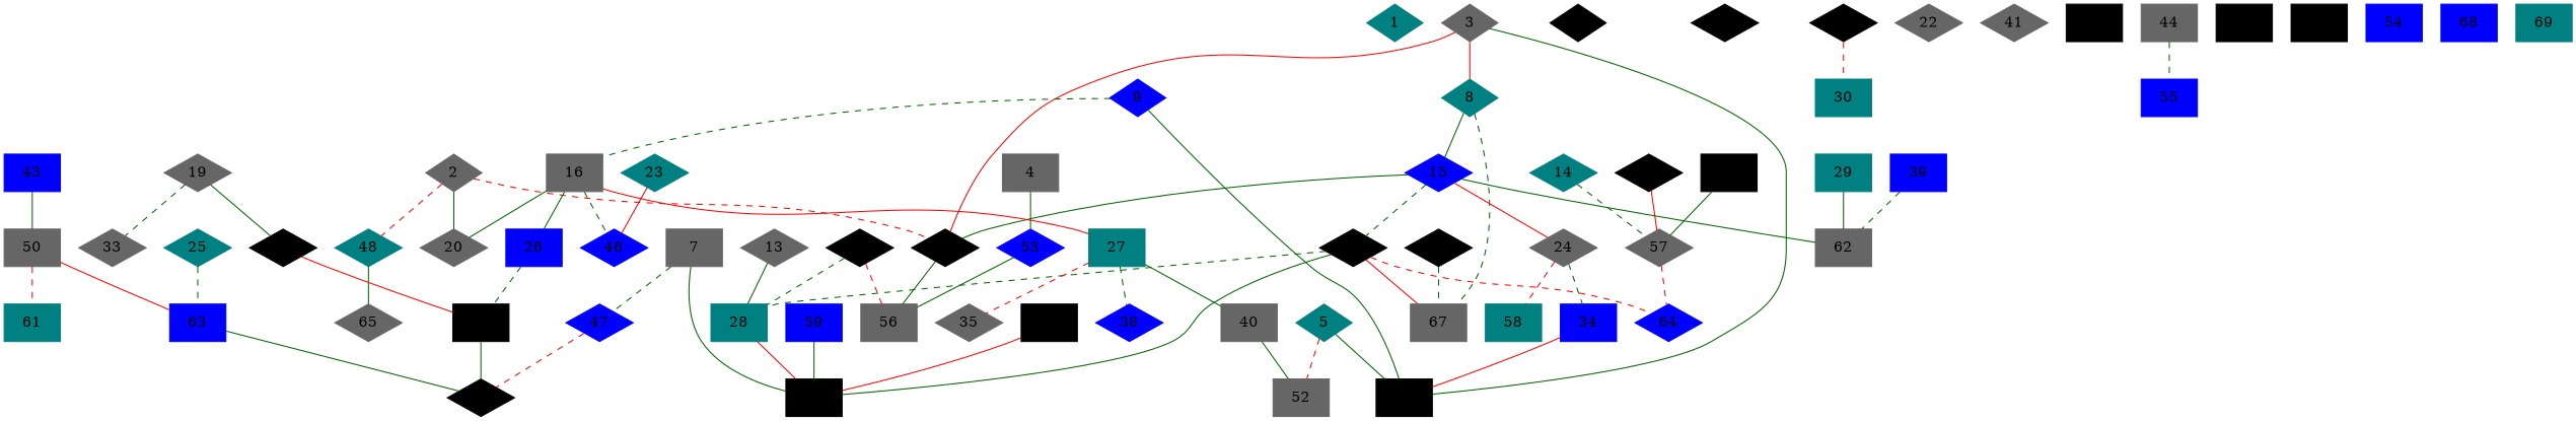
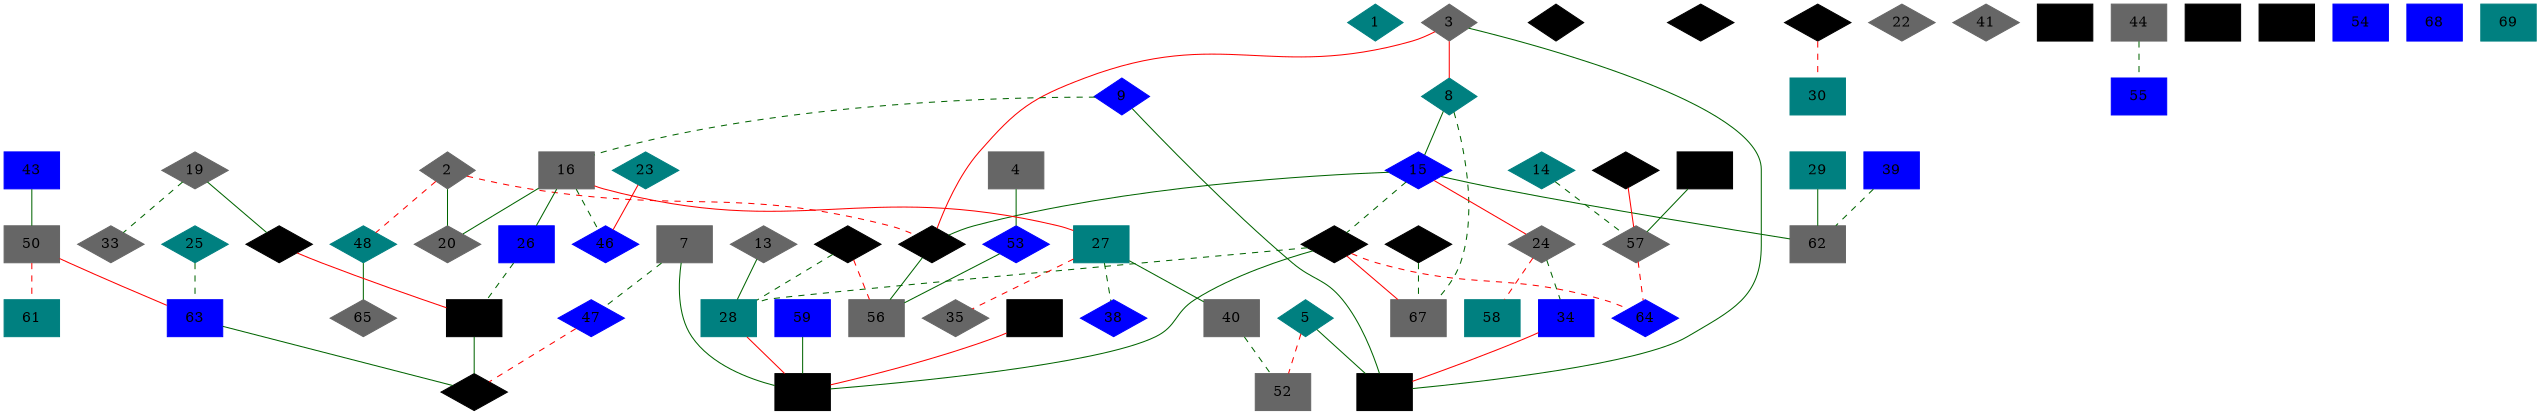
  graph {
    node [color=gray40 shape=diamond style=filled]
    edge [color=darkgreen style=solid]
    1 [color=teal]
    2
    20
    32 [color=black]
    48 [color=teal]
    56 [shape=box]
    65
    3
    8 [color=teal]
    60 [color=black shape=box]
    15 [color=blue]
    67 [shape=box]
    4 [shape=box]
    53 [color=blue]
    5 [color=teal]
    52 [shape=box]
    6 [color=black]
    7 [shape=box]
    47 [color=blue]
    66 [color=black shape=box]
    70 [color=black]
    18 [color=black]
    24
    62 [shape=box]
    9 [color=blue]
    16 [shape=box]
    26 [color=blue shape=box]
    27 [color=teal shape=box]
    46 [color=blue]
    10 [color=black shape=box]
    57
    64 [color=blue]
    11 [color=black]
    28 [color=teal shape=box]
    12 [color=black shape=box]
    13
    14 [color=teal]
    34 [color=blue shape=box]
    58 [color=teal shape=box]
    36 [color=black shape=box]
    35
    38 [color=blue]
    40 [shape=box]
    17 [color=black]
    31 [color=black]
    19
    33
    21 [color=black]
    30 [color=teal shape=box]
    22
    23 [color=teal]
    25 [color=teal]
    63 [color=blue shape=box]
    29 [color=teal shape=box]
    37 [color=black]
    39 [color=blue shape=box]
    41
    42 [color=black shape=box]
    43 [color=blue shape=box]
    50 [shape=box]
    61 [color=teal shape=box]
    44 [shape=box]
    55 [color=blue shape=box]
    45 [color=black]
    49 [color=black shape=box]
    51 [color=black shape=box]
    54 [color=blue shape=box]
    59 [color=blue shape=box]
    68 [color=blue shape=box]
    69 [color=teal shape=box]
    2 -- 20
    2 -- 32 [color=red style=dashed]
    2 -- 48 [color=red style=dashed]
    32 -- 56
    48 -- 65
    3 -- 32 [color=red]
    3 -- 8 [color=red]
    3 -- 60
    8 -- 15
    8 -- 67 [style=dashed]
    15 -- 32
    15 -- 18 [style=dashed]
    15 -- 24 [color=red]
    15 -- 62
    4 -- 53
    53 -- 56
    5 -- 60
    5 -- 52 [color=red style=dashed]
    7 -- 47 [style=dashed]
    7 -- 66
    47 -- 70 [color=red style=dashed]
    18 -- 67 [color=red]
    18 -- 66
    18 -- 64 [color=red style=dashed]
    18 -- 28 [style=dashed]
    24 -- 34 [style=dashed]
    24 -- 58 [color=red style=dashed]
    9 -- 60
    9 -- 16 [style=dashed]
    16 -- 20
    16 -- 26
    16 -- 27 [color=red]
    16 -- 46 [style=dashed]
    26 -- 36 [style=dashed]
    27 -- 35 [color=red style=dashed]
    27 -- 38 [style=dashed]
    27 -- 40
    10 -- 57
    57 -- 64 [color=red style=dashed]
    11 -- 56 [color=red style=dashed]
    11 -- 28 [style=dashed]
    28 -- 66 [color=red]
    12 -- 66 [color=red]
    13 -- 28
    14 -- 57 [style=dashed]
    34 -- 60 [color=red]
    36 -- 70
-   40 -- 52
+   40 -- 52 [style=dashed]
    31 -- 36 [color=red]
    19 -- 31
    19 -- 33 [style=dashed]
    21 -- 30 [color=red style=dashed]
    23 -- 46 [color=red]
    25 -- 63 [style=dashed]
    63 -- 70
    29 -- 62
    37 -- 67 [style=dashed]
    39 -- 62 [style=dashed]
    43 -- 50
    50 -- 63 [color=red]
    50 -- 61 [color=red style=dashed]
    44 -- 55 [style=dashed]
    45 -- 57 [color=red]
    59 -- 66
  }
